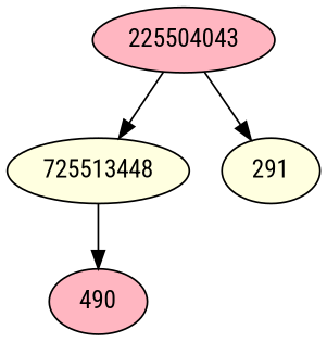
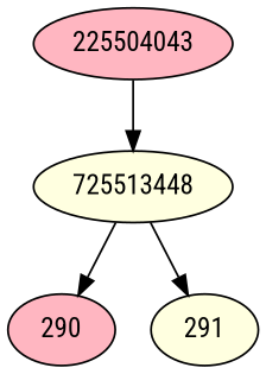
  strict digraph {
    fontname="Roboto Condensed"
    node [fillcolor=lightyellow fontname="Roboto Condensed" style=filled]
    edge [arrowhead=normal fontname="Roboto Condensed"]
    n1 [label=725513448]
-   290 [fillcolor=lightpink label=490]
+   290 [fillcolor=lightpink]
    291
    225504043 [fillcolor=lightpink]
    n1 -> 290
-   225504043 -> 291
+   n1 -> 291
    225504043 -> n1
  }
